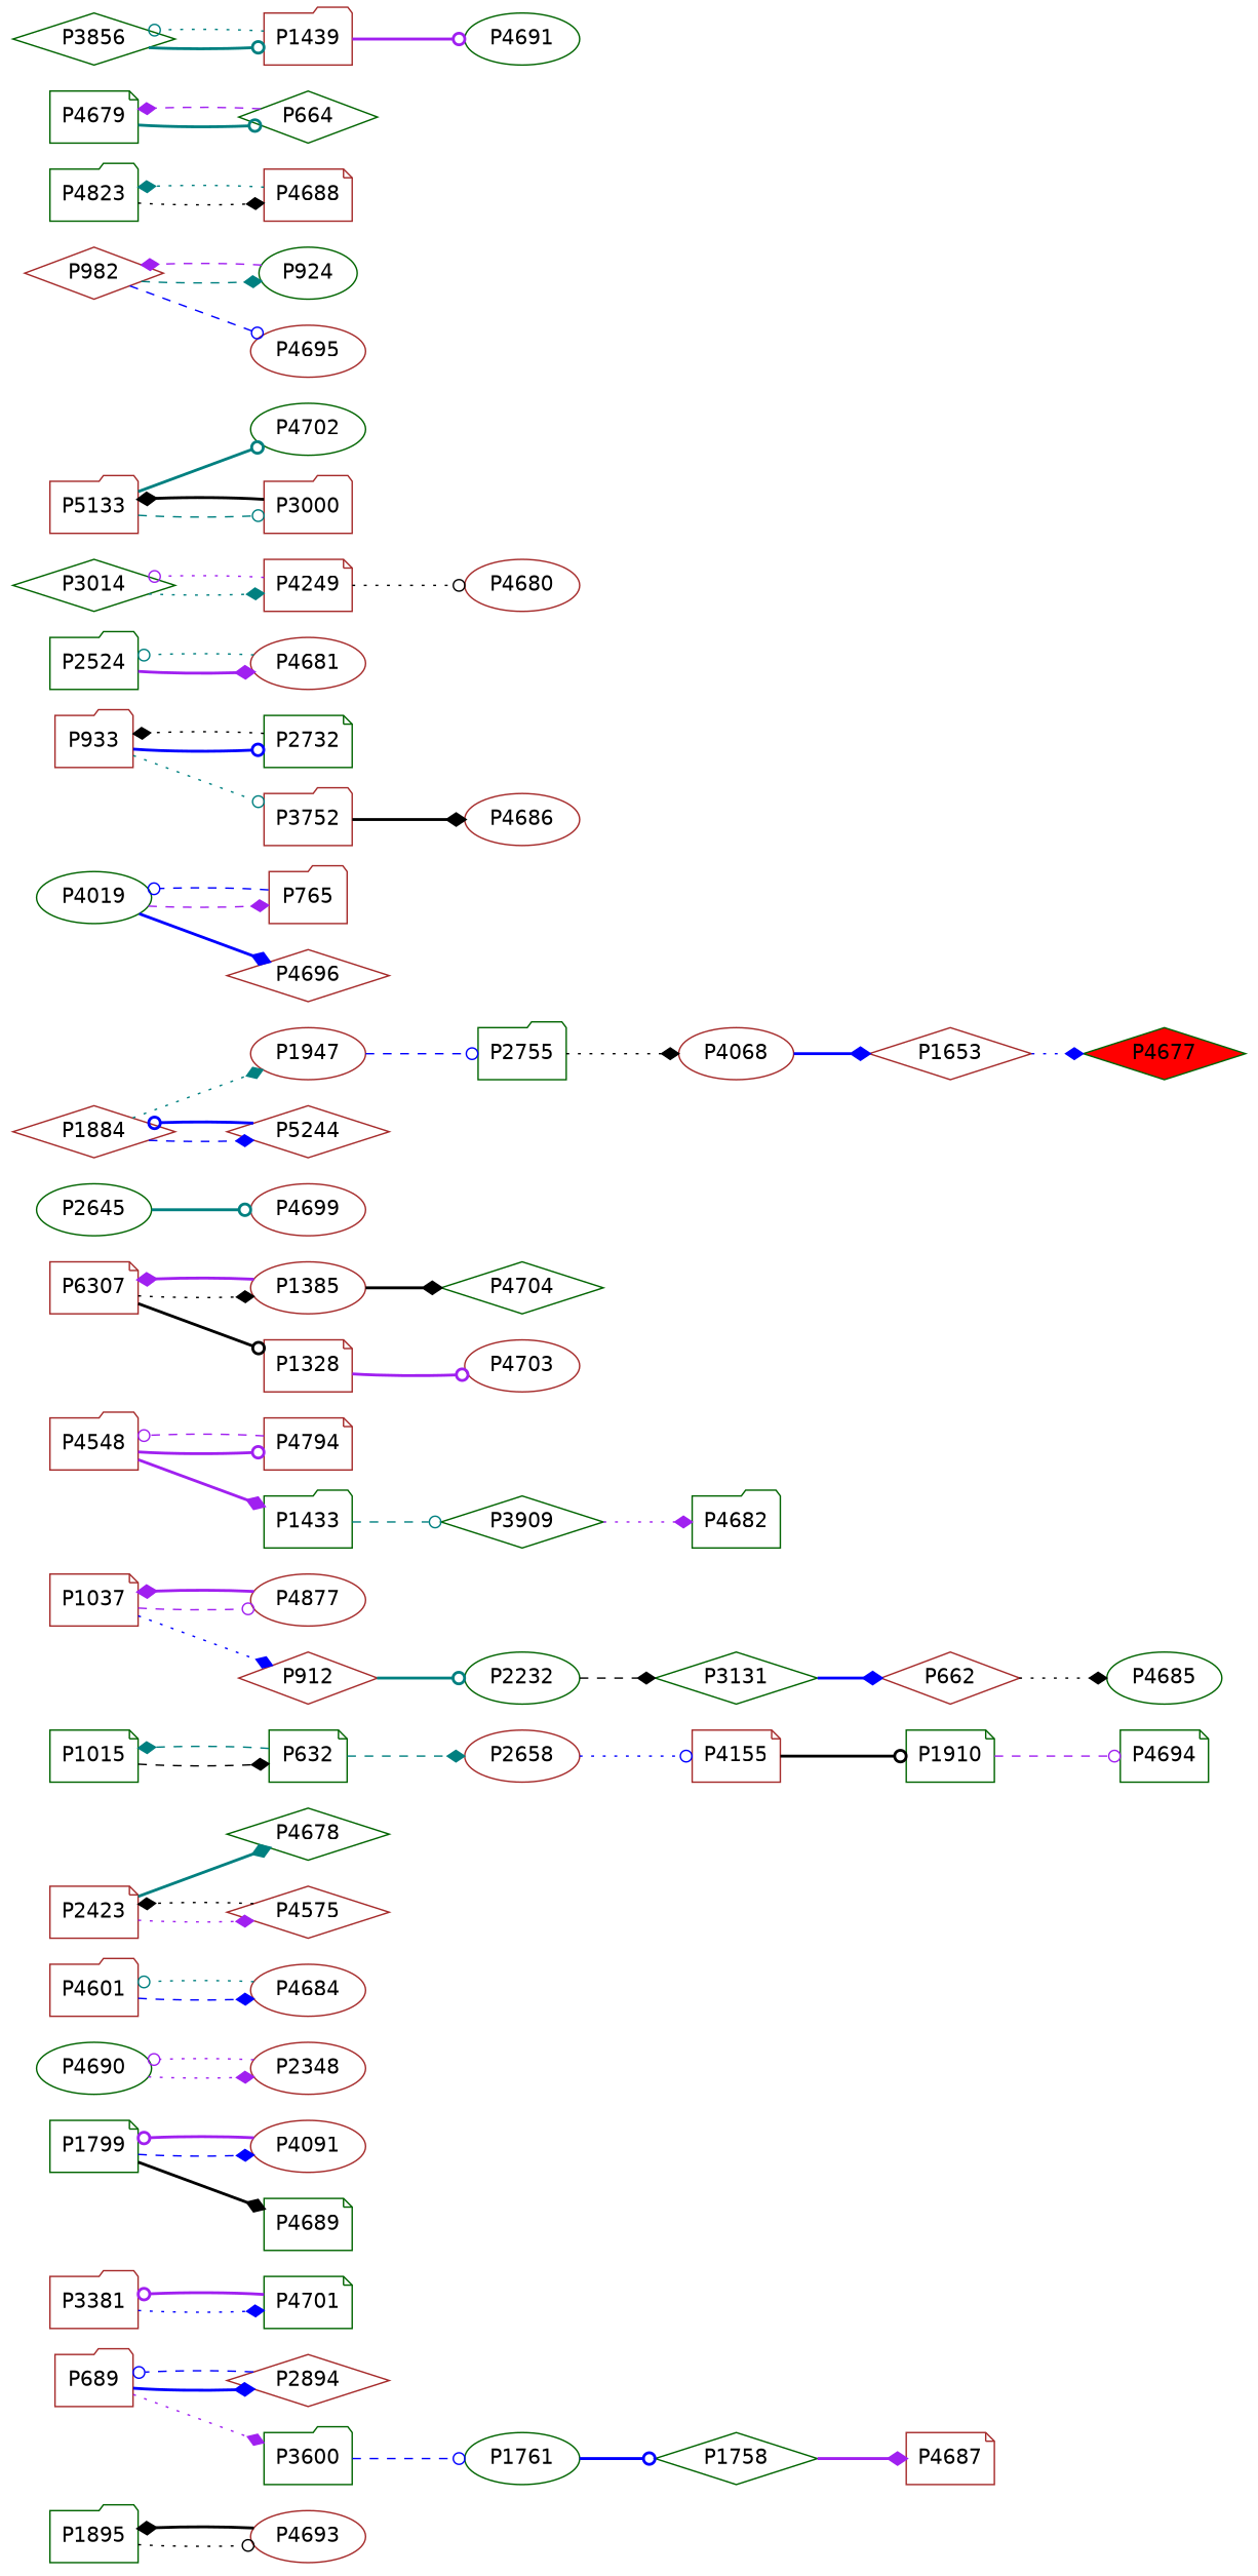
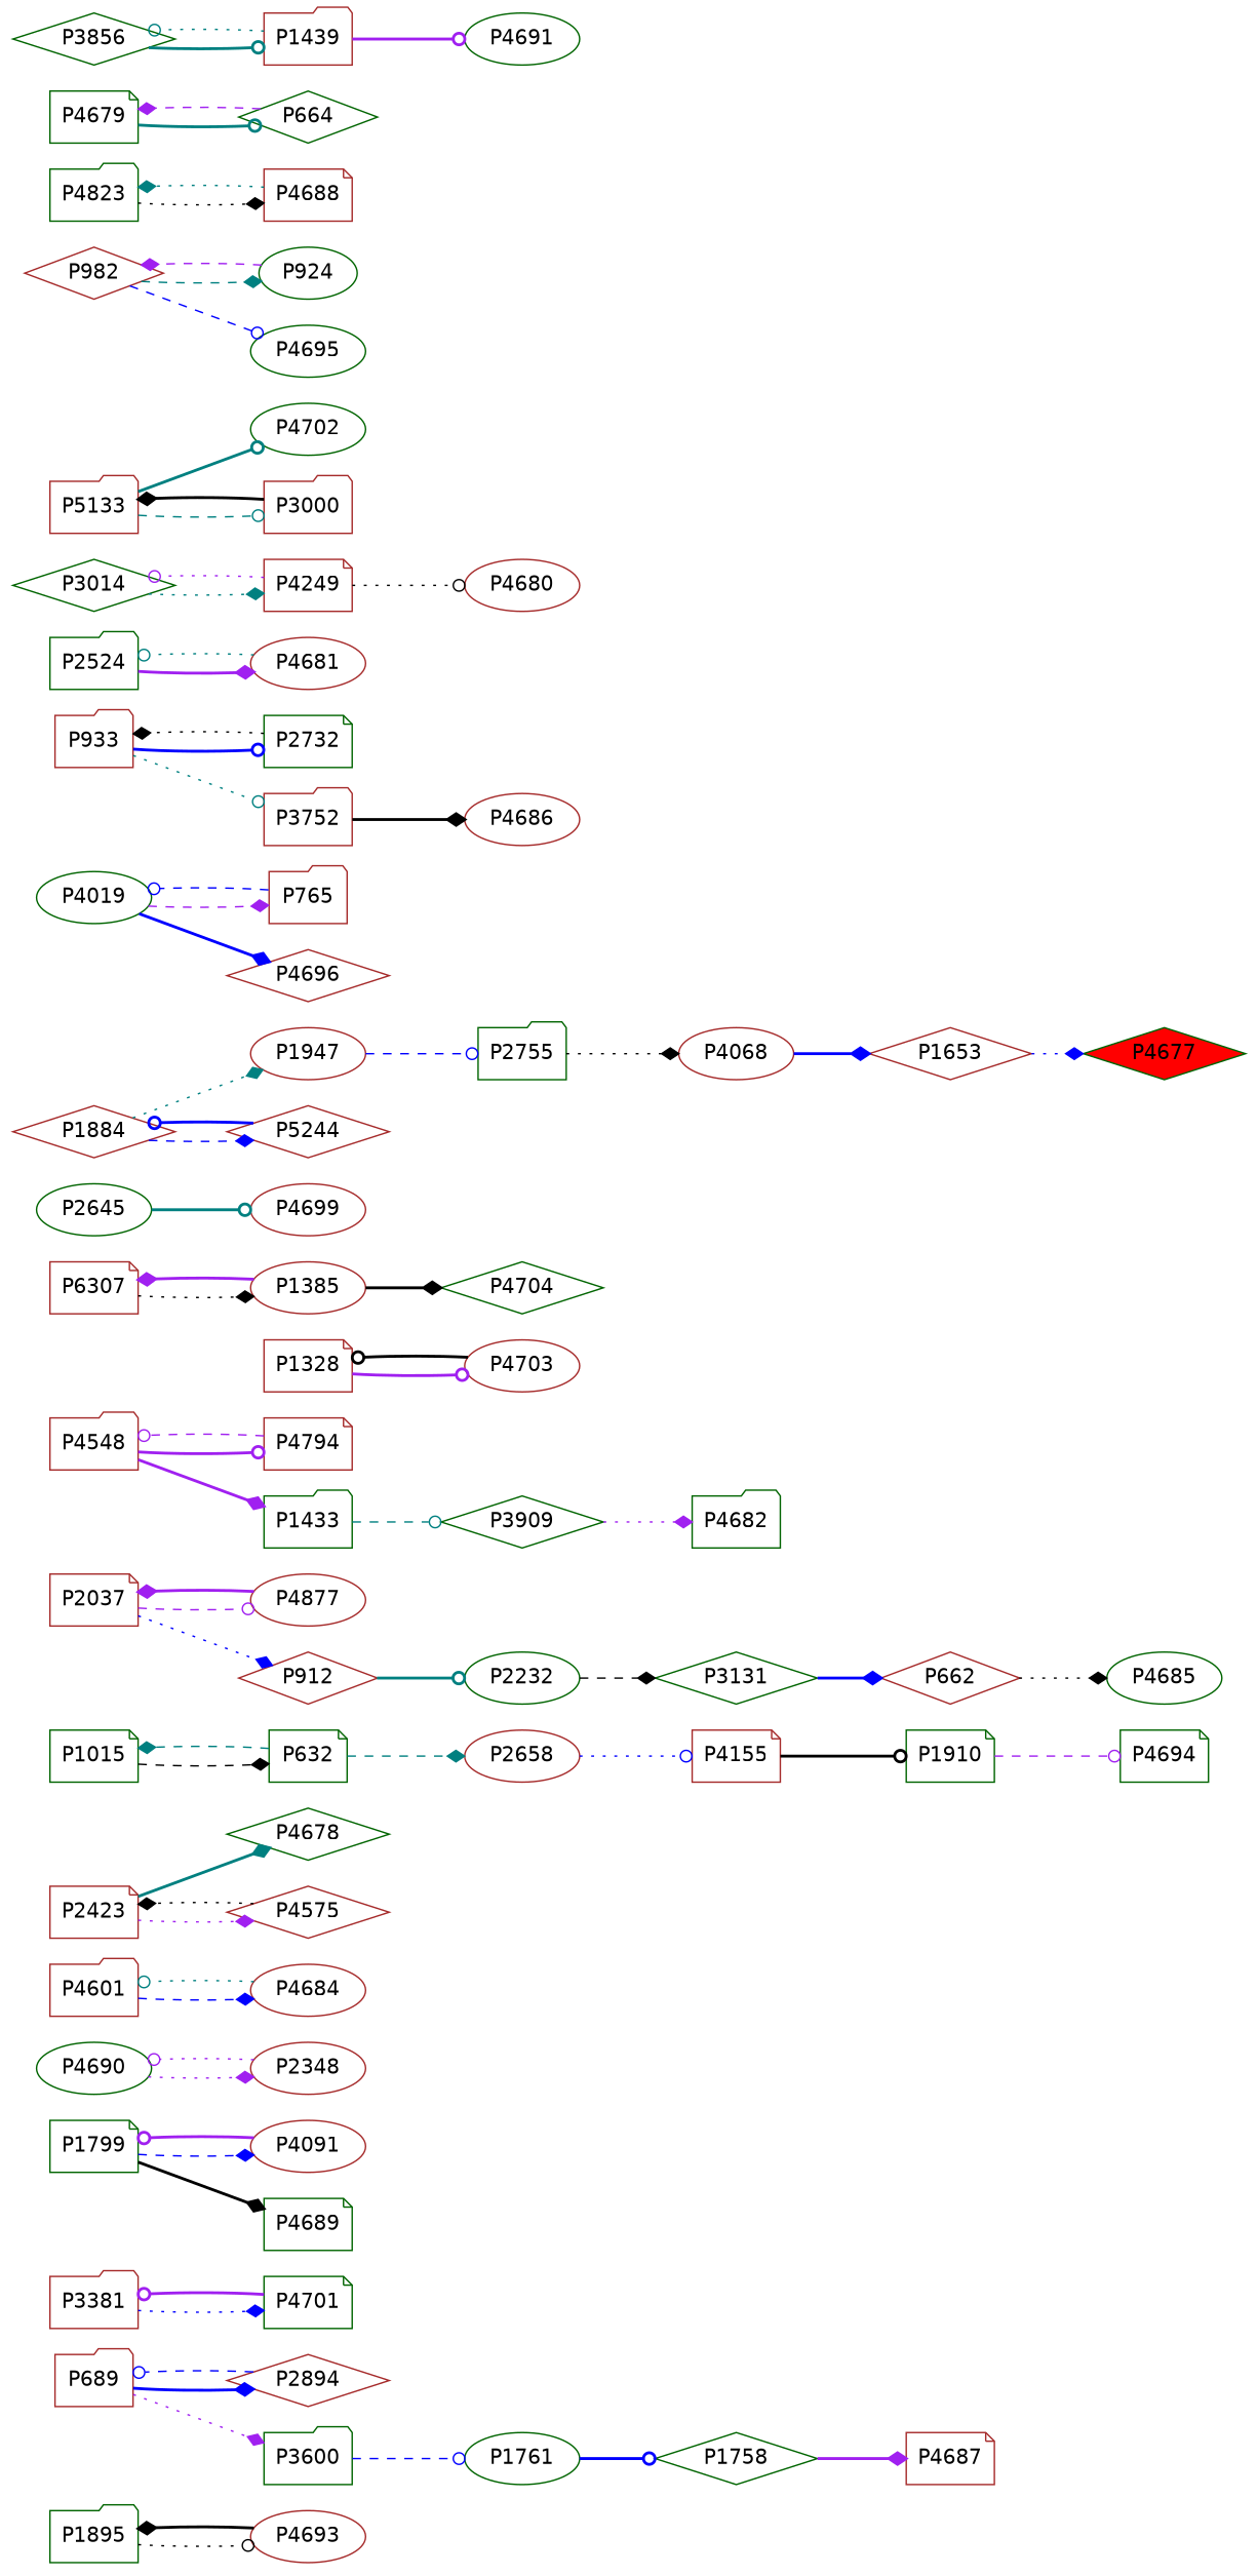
  digraph {
    fontname="DejaVu Sans"
    rankdir=LR
    node [color=brown fontname="DejaVu Sans" shape=ellipse]
    edge [arrowhead=diamond color=purple fontname="DejaVu Sans" style=bold]
    P1895 [color=darkgreen shape=folder]
    P4693
    P689 [shape=folder]
    P2894 [shape=diamond]
    P3600 [color=darkgreen shape=folder]
    P1761 [color=darkgreen]
    P3381 [shape=folder]
    P4701 [color=darkgreen shape=note]
    P1799 [color=darkgreen shape=note]
    P4091
    P4689 [color=darkgreen shape=note]
    P4690 [color=darkgreen]
    P2348
    P4601 [shape=folder]
    P4684
    P2423 [shape=note]
    P4678 [color=darkgreen shape=diamond]
    P4575 [shape=diamond]
    P1015 [color=darkgreen shape=note]
    P632 [color=darkgreen shape=note]
    P2658
    P4155 [shape=note]
    P2232 [color=darkgreen]
    P3131 [color=darkgreen shape=diamond]
    P662 [shape=diamond]
    P4685 [color=darkgreen]
    P3909 [color=darkgreen shape=diamond]
    P4682 [color=darkgreen shape=folder]
    P1328 [shape=note]
    P4703
    P4704 [color=darkgreen shape=diamond]
    P1385
    P6307 [shape=note]
-   P2037 [shape=note label=P1037]
+   P2037 [shape=note]
    P4877
    P912 [shape=diamond]
    P2645 [color=darkgreen]
    P4699
    P1884 [shape=diamond]
    P1947
    P5244 [shape=diamond]
    P2755 [color=darkgreen shape=folder]
    P4068
    P4677 [color=darkgreen fillcolor=red shape=diamond style=filled]
    P1653 [shape=diamond]
    P4019 [color=darkgreen]
    P765 [shape=folder]
    P4696 [shape=diamond]
    P1910 [color=darkgreen shape=note]
    P4694 [color=darkgreen shape=note]
    P933 [shape=folder]
    P2732 [color=darkgreen shape=note]
    P3752 [shape=folder]
    P4686
    P2524 [color=darkgreen shape=folder]
    P4681
    P3014 [color=darkgreen shape=diamond]
    P4249 [shape=note]
    P4680
    P4548 [shape=folder]
    P4794 [shape=note]
    P1433 [color=darkgreen shape=folder]
    P5133 [shape=folder]
    P4702 [color=darkgreen]
    P3000 [shape=folder]
    P1758 [color=darkgreen shape=diamond]
    P4687 [shape=note]
    P982 [shape=diamond]
    P924 [color=darkgreen]
-   P4695
+   P4695 [color=darkgreen]
    P4823 [color=darkgreen shape=folder]
    P4688 [shape=note]
    P4679 [color=darkgreen shape=note]
    P664 [color=darkgreen shape=diamond]
    P3856 [color=darkgreen shape=diamond]
    P1439 [shape=folder]
    P4691 [color=darkgreen]
    P1895 -> P4693 [arrowhead=odot color=black style=dotted]
    P4693 -> P1895 [color=black]
    P689 -> P2894 [color=blue]
    P689 -> P3600 [style=dotted]
    P2894 -> P689 [arrowhead=odot color=blue style=dashed]
    P3600 -> P1761 [arrowhead=odot color=blue style=dashed]
    P1761 -> P1758 [arrowhead=odot color=blue]
    P3381 -> P4701 [color=blue style=dotted]
    P4701 -> P3381 [arrowhead=odot]
    P1799 -> P4091 [color=blue style=dashed]
    P1799 -> P4689 [color=black]
    P4091 -> P1799 [arrowhead=odot]
    P4690 -> P2348 [style=dotted]
    P2348 -> P4690 [arrowhead=odot style=dotted]
    P4601 -> P4684 [color=blue style=dashed]
    P4684 -> P4601 [arrowhead=odot color=teal style=dotted]
    P2423 -> P4678 [color=teal]
    P2423 -> P4575 [style=dotted]
    P4575 -> P2423 [color=black style=dotted]
    P1015 -> P632 [color=black style=dashed]
    P632 -> P1015 [color=teal style=dashed]
    P632 -> P2658 [color=teal style=dashed]
    P2658 -> P4155 [arrowhead=odot color=blue style=dotted]
    P4155 -> P1910 [arrowhead=odot color=black]
    P2232 -> P3131 [color=black style=dashed]
    P3131 -> P662 [color=blue]
    P662 -> P4685 [color=black style=dotted]
    P3909 -> P4682 [style=dotted]
    P1328 -> P4703 [arrowhead=odot]
-   P6307 -> P1328 [arrowhead=odot color=black]
+   P4703 -> P1328 [arrowhead=odot color=black]
    P1385 -> P4704 [color=black]
    P1385 -> P6307
    P6307 -> P1385 [color=black style=dotted]
    P2037 -> P4877 [arrowhead=odot style=dashed]
    P2037 -> P912 [color=blue style=dotted]
    P4877 -> P2037
    P912 -> P2232 [arrowhead=odot color=teal]
    P2645 -> P4699 [arrowhead=odot color=teal]
    P1884 -> P1947 [color=teal style=dotted]
    P1884 -> P5244 [color=blue style=dashed]
    P1947 -> P2755 [arrowhead=odot color=blue style=dashed]
    P5244 -> P1884 [arrowhead=odot color=blue]
    P2755 -> P4068 [color=black style=dotted]
    P4068 -> P1653 [color=blue]
    P1653 -> P4677 [color=blue style=dotted]
    P4019 -> P765 [style=dashed]
    P4019 -> P4696 [color=blue]
    P765 -> P4019 [arrowhead=odot color=blue style=dashed]
    P1910 -> P4694 [arrowhead=odot style=dashed]
    P933 -> P2732 [arrowhead=odot color=blue]
    P933 -> P3752 [arrowhead=odot color=teal style=dotted]
    P2732 -> P933 [color=black style=dotted]
    P3752 -> P4686 [color=black]
    P2524 -> P4681
    P4681 -> P2524 [arrowhead=odot color=teal style=dotted]
    P3014 -> P4249 [color=teal style=dotted]
    P4249 -> P3014 [arrowhead=odot style=dotted]
    P4249 -> P4680 [arrowhead=odot color=black style=dotted]
    P4548 -> P4794 [arrowhead=odot]
    P4548 -> P1433
    P4794 -> P4548 [arrowhead=odot style=dashed]
    P1433 -> P3909 [arrowhead=odot color=teal style=dashed]
    P5133 -> P4702 [arrowhead=odot color=teal]
    P5133 -> P3000 [arrowhead=odot color=teal style=dashed]
    P3000 -> P5133 [color=black]
    P1758 -> P4687
    P982 -> P924 [color=teal style=dashed]
    P982 -> P4695 [arrowhead=odot color=blue style=dashed]
    P924 -> P982 [style=dashed]
    P4823 -> P4688 [color=black style=dotted]
    P4688 -> P4823 [color=teal style=dotted]
    P4679 -> P664 [arrowhead=odot color=teal]
    P664 -> P4679 [style=dashed]
    P3856 -> P1439 [arrowhead=odot color=teal]
    P1439 -> P3856 [arrowhead=odot color=teal style=dotted]
    P1439 -> P4691 [arrowhead=odot]
  }
